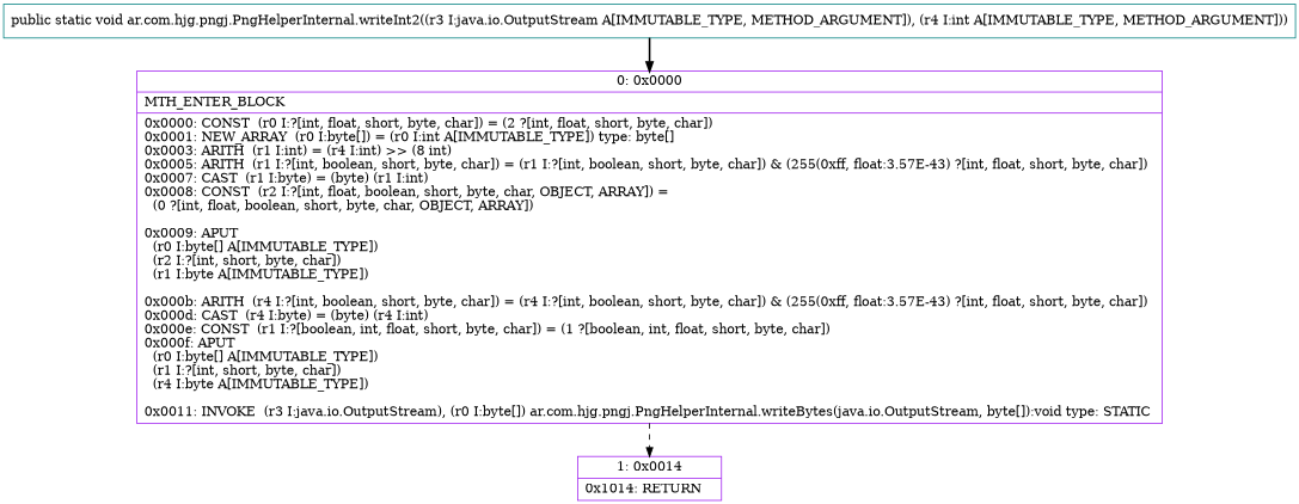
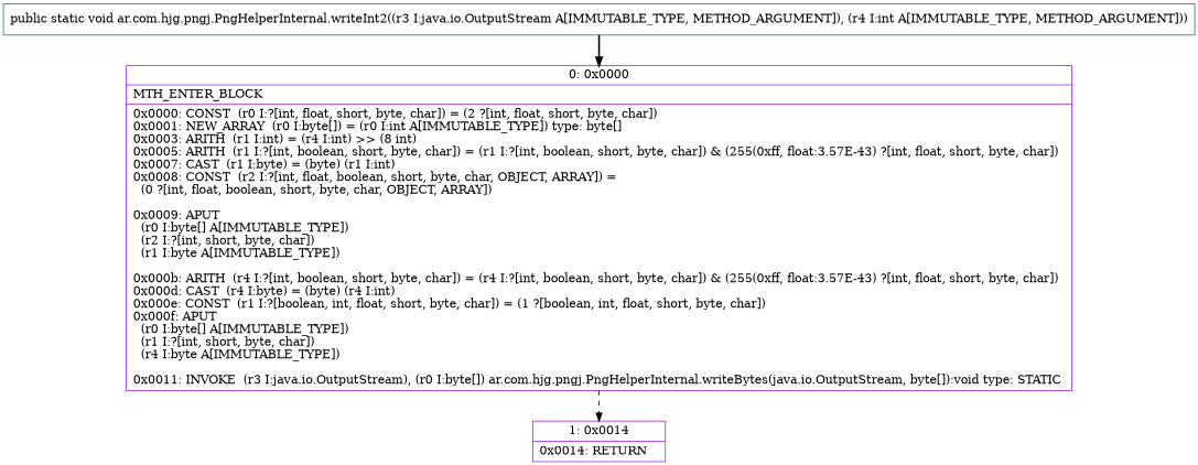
  digraph {
    node [shape=record color=purple]
    n1 [label="{0\:\ 0x0000|MTH_ENTER_BLOCK\l|0x0000: CONST  (r0 I:?[int, float, short, byte, char]) = (2 ?[int, float, short, byte, char]) \l0x0001: NEW_ARRAY  (r0 I:byte[]) = (r0 I:int A[IMMUTABLE_TYPE]) type: byte[] \l0x0003: ARITH  (r1 I:int) = (r4 I:int) \>\> (8 int) \l0x0005: ARITH  (r1 I:?[int, boolean, short, byte, char]) = (r1 I:?[int, boolean, short, byte, char]) & (255(0xff, float:3.57E\-43) ?[int, float, short, byte, char]) \l0x0007: CAST  (r1 I:byte) = (byte) (r1 I:int) \l0x0008: CONST  (r2 I:?[int, float, boolean, short, byte, char, OBJECT, ARRAY]) = \l  (0 ?[int, float, boolean, short, byte, char, OBJECT, ARRAY])\l \l0x0009: APUT  \l  (r0 I:byte[] A[IMMUTABLE_TYPE])\l  (r2 I:?[int, short, byte, char])\l  (r1 I:byte A[IMMUTABLE_TYPE])\l \l0x000b: ARITH  (r4 I:?[int, boolean, short, byte, char]) = (r4 I:?[int, boolean, short, byte, char]) & (255(0xff, float:3.57E\-43) ?[int, float, short, byte, char]) \l0x000d: CAST  (r4 I:byte) = (byte) (r4 I:int) \l0x000e: CONST  (r1 I:?[boolean, int, float, short, byte, char]) = (1 ?[boolean, int, float, short, byte, char]) \l0x000f: APUT  \l  (r0 I:byte[] A[IMMUTABLE_TYPE])\l  (r1 I:?[int, short, byte, char])\l  (r4 I:byte A[IMMUTABLE_TYPE])\l \l0x0011: INVOKE  (r3 I:java.io.OutputStream), (r0 I:byte[]) ar.com.hjg.pngj.PngHelperInternal.writeBytes(java.io.OutputStream, byte[]):void type: STATIC \l}"]
-   n2 [label="{1\:\ 0x0014|0x1014: RETURN   \l}"]
+   n2 [label="{1\:\ 0x0014|0x0014: RETURN   \l}"]
    n3 [label="{public static void ar.com.hjg.pngj.PngHelperInternal.writeInt2((r3 I:java.io.OutputStream A[IMMUTABLE_TYPE, METHOD_ARGUMENT]), (r4 I:int A[IMMUTABLE_TYPE, METHOD_ARGUMENT])) }" color=teal]
    n1 -> n2 [style=dashed]
    n3 -> n1 [style=bold]
  }
